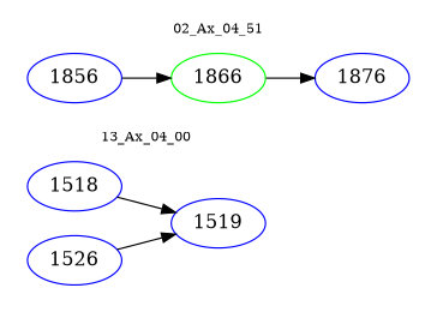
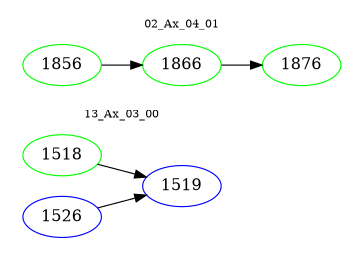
  digraph {
    rankdir=LR
    node [color=green]
    edge [color=black]
-   n1 [color=blue label=1518]
+   n1 [label=1518]
    n2 [color=blue label=1526]
    n3 [color=blue label=1519]
-   n4 [color=blue label=1856]
+   n4 [label=1856]
    n5 [label=1866]
-   n6 [color=blue label=1876]
+   n6 [label=1876]
    subgraph cluster_1 {
      color=white
      fontsize=10
-     label="13_Ax_04_00"
+     label="13_Ax_03_00"
      n1
      n2
      n3
    }
    subgraph cluster_2 {
      color=white
      fontsize=10
-     label="02_Ax_04_51"
+     label="02_Ax_04_01"
      n4
      n5
      n6
    }
    n1 -> n3
    n2 -> n3
    n4 -> n5
    n5 -> n6
  }
